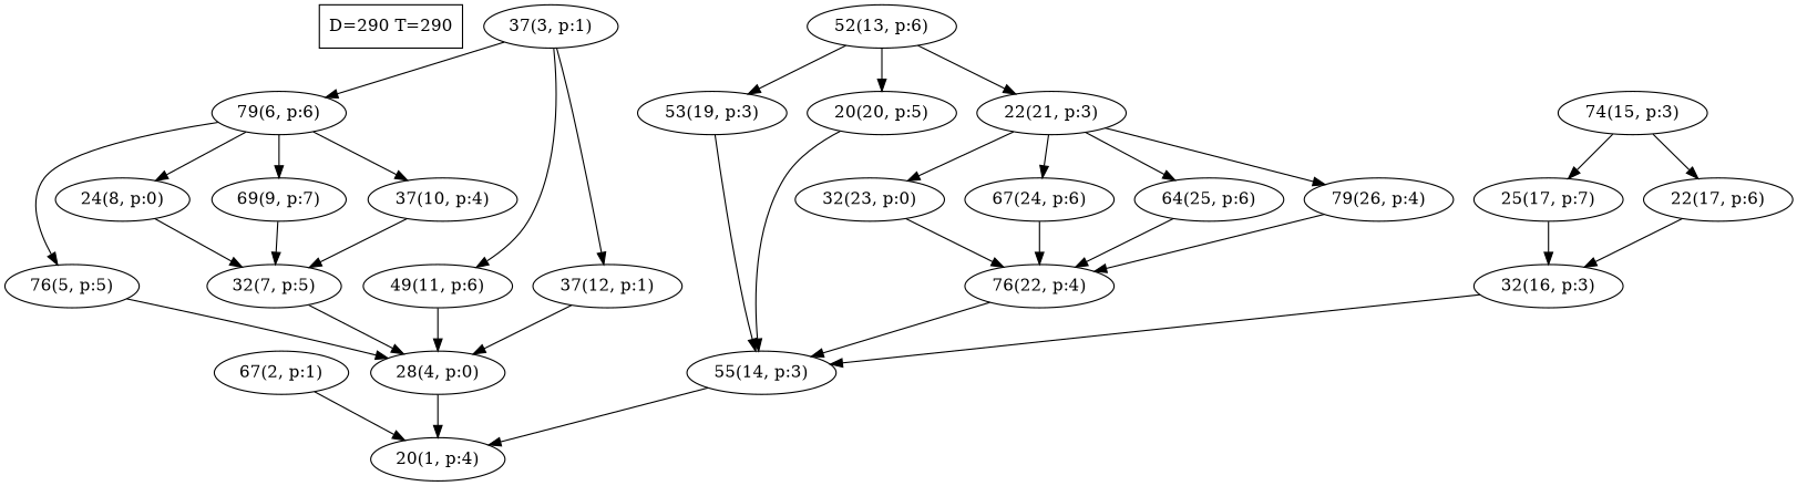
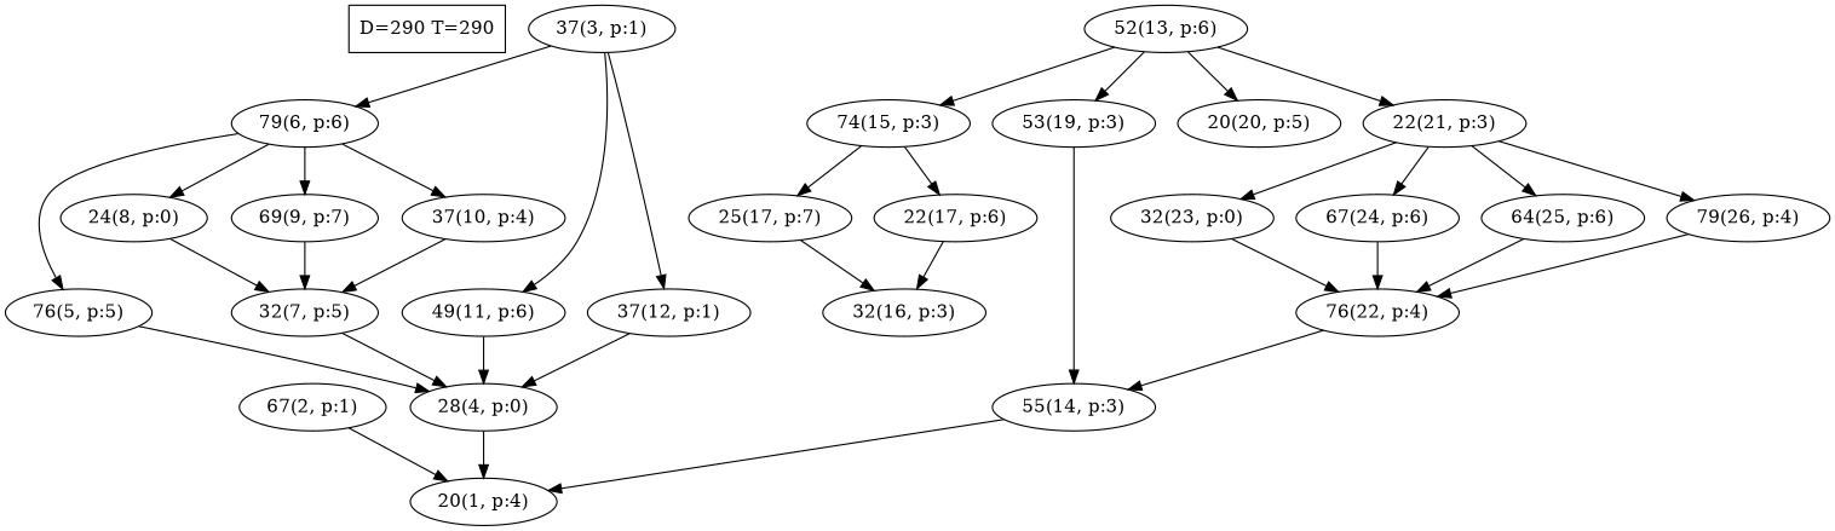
  digraph {
    n1 [label="D=290 T=290" shape=box]
    n2 [label="67(2, p:1)"]
    n3 [label="20(1, p:4)"]
    n4 [label="37(3, p:1)"]
    n5 [label="79(6, p:6)"]
    n6 [label="49(11, p:6)"]
    n7 [label="37(12, p:1)"]
    n8 [label="52(13, p:6)"]
    n9 [label="74(15, p:3)"]
    n10 [label="53(19, p:3)"]
    n11 [label="20(20, p:5)"]
    n12 [label="22(21, p:3)"]
    n13 [label="76(5, p:5)"]
    n14 [label="28(4, p:0)"]
    n15 [label="24(8, p:0)"]
    n16 [label="69(9, p:7)"]
    n17 [label="37(10, p:4)"]
    n18 [label="32(7, p:5)"]
    n19 [label="25(17, p:7)"]
    n20 [label="22(17, p:6)"]
    n21 [label="55(14, p:3)"]
    n22 [label="32(23, p:0)"]
    n23 [label="67(24, p:6)"]
    n24 [label="64(25, p:6)"]
    n25 [label="79(26, p:4)"]
    n26 [label="32(16, p:3)"]
    n27 [label="76(22, p:4)"]
    n2 -> n3
    n4 -> n5
    n4 -> n6
    n4 -> n7
    n5 -> n13
    n5 -> n15
    n5 -> n16
    n5 -> n17
    n6 -> n14
    n7 -> n14
+   n8 -> n9
    n8 -> n10
    n8 -> n11
    n8 -> n12
    n9 -> n19
    n9 -> n20
    n10 -> n21
-   n11 -> n21
    n12 -> n22
    n12 -> n23
    n12 -> n24
    n12 -> n25
    n13 -> n14
    n14 -> n3
    n15 -> n18
    n16 -> n18
    n17 -> n18
    n18 -> n14
    n19 -> n26
    n20 -> n26
    n21 -> n3
    n22 -> n27
    n23 -> n27
    n24 -> n27
    n25 -> n27
-   n26 -> n21
    n27 -> n21
  }
